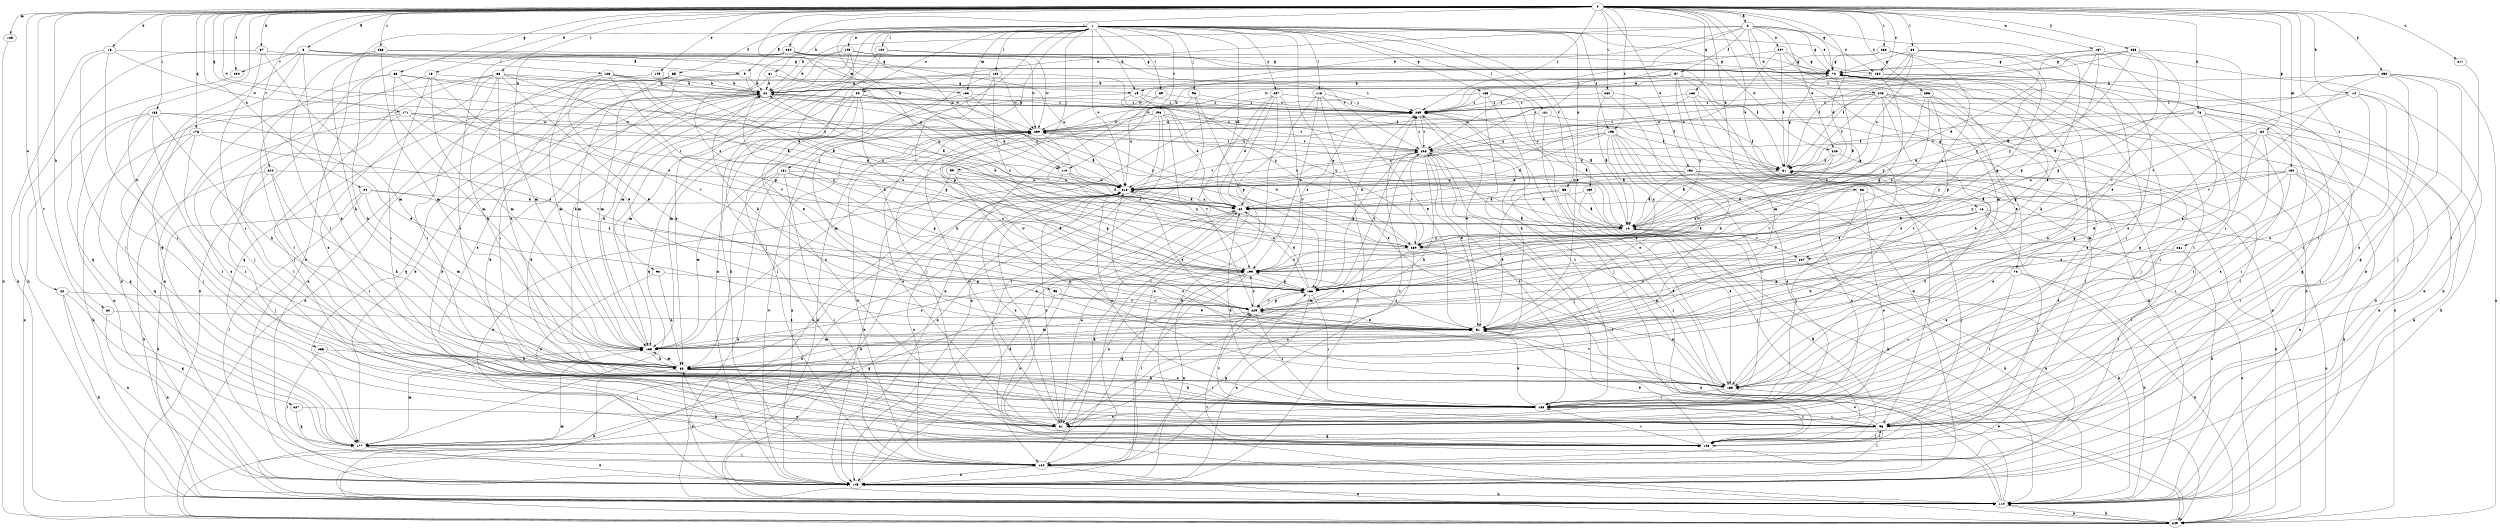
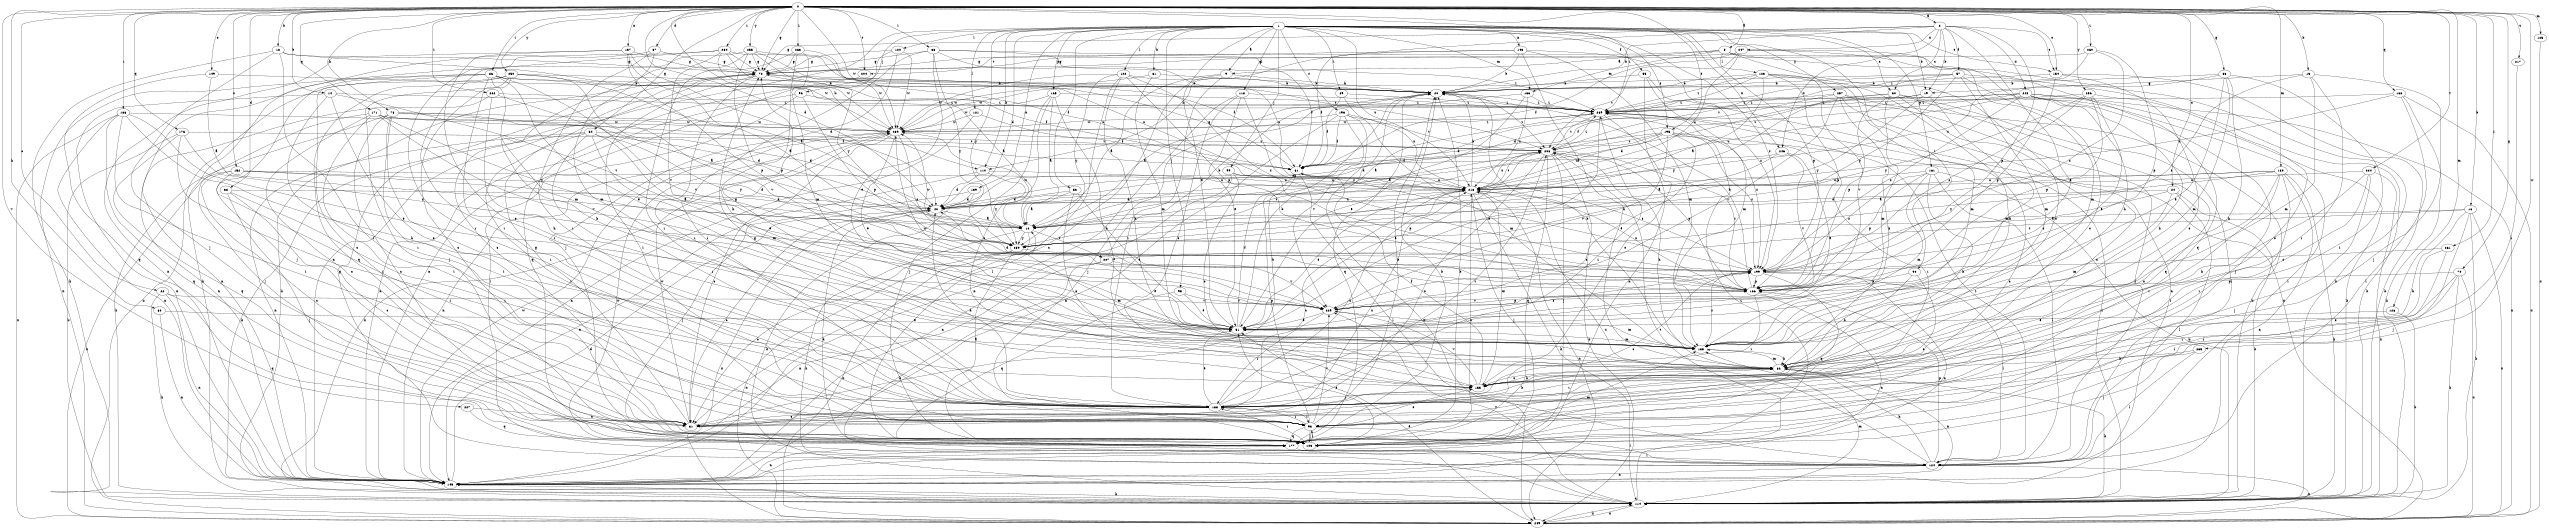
  strict digraph {
    0
    2
    5
    13
    14
    16
    18
    22
    24
    37
    38
    40
    63
    64
    70
    72
    78
    80
    86
    88
    110
    125
+   126
    130
    137
    149
    152
    154
    168
    171
    176
    186
    195
    204
    217
    224
    227
    235
    239
    250
    255
    256
    260
    261
    262
    263
    264
    269
    19
    30
    51
    166
    246
    20
    57
    247
    248
    9
    133
    114
    123
    155
    177
    199
    188
    103
    135
    145
    207
    10
    249
    82
    93
    229
    124
    31
    218
    259
    208
    61
    1
    53
    55
    81
    89
    90
    95
    96
    99
    118
    120
    121
    122
    139
    143
    161
    165
    196
    257
    0 -> 2 [label=a]
    0 -> 5 [label=a]
    0 -> 13 [label=b]
    0 -> 14 [label=b]
    0 -> 16 [label=b]
    0 -> 18 [label=b]
    0 -> 22 [label=c]
    0 -> 24 [label=c]
    0 -> 37 [label=d]
    0 -> 38 [label=d]
    0 -> 40 [label=d]
    0 -> 63 [label=g]
    0 -> 64 [label=g]
    0 -> 70 [label=g]
    0 -> 72 [label=g]
    0 -> 78 [label=h]
    0 -> 80 [label=h]
    0 -> 86 [label=i]
    0 -> 88 [label=i]
    0 -> 110 [label=k]
    0 -> 125 [label=m]
+   0 -> 126 [label=m]
    0 -> 130 [label=m]
    0 -> 137 [label=n]
    0 -> 149 [label=o]
    0 -> 152 [label=o]
    0 -> 154 [label=o]
    0 -> 168 [label=q]
    0 -> 171 [label=q]
    0 -> 176 [label=q]
    0 -> 186 [label=r]
    0 -> 195 [label=s]
    0 -> 204 [label=t]
    0 -> 217 [label=u]
    0 -> 224 [label=v]
    0 -> 227 [label=v]
    0 -> 235 [label=w]
    0 -> 239 [label=w]
    0 -> 250 [label=y]
    0 -> 255 [label=y]
    0 -> 256 [label=y]
    0 -> 260 [label=z]
    0 -> 261 [label=z]
    0 -> 262 [label=z]
    0 -> 263 [label=z]
    0 -> 264 [label=z]
    0 -> 269 [label=z]
    2 -> 72 [label=g]
    2 -> 110 [label=k]
    2 -> 154 [label=o]
    2 -> 19 [label=b]
    2 -> 30 [label=c]
    2 -> 51 [label=e]
    2 -> 166 [label=p]
    2 -> 246 [label=x]
    2 -> 20 [label=b]
    2 -> 57 [label=f]
    2 -> 247 [label=x]
    2 -> 248 [label=x]
    5 -> 204 [label=t]
    5 -> 9 [label=a]
    5 -> 133 [label=m]
    5 -> 114 [label=k]
    5 -> 123 [label=l]
    5 -> 155 [label=o]
    5 -> 177 [label=q]
    13 -> 19 [label=g]
    13 -> 199 [label=s]
    13 -> 188 [label=r]
    13 -> 103 [label=j]
    13 -> 135 [label=m]
    14 -> 269 [label=z]
    14 -> 155 [label=o]
    14 -> 188 [label=r]
    14 -> 145 [label=n]
    14 -> 207 [label=t]
    16 -> 114 [label=k]
    16 -> 103 [label=j]
    16 -> 207 [label=t]
    16 -> 10 [label=a]
    16 -> 249 [label=x]
    16 -> 82 [label=h]
    18 -> 72 [label=g]
    18 -> 239 [label=w]
    18 -> 114 [label=k]
    18 -> 103 [label=j]
    18 -> 93 [label=i]
    22 -> 114 [label=k]
    22 -> 177 [label=q]
    22 -> 145 [label=n]
    22 -> 229 [label=v]
    24 -> 40 [label=d]
    24 -> 114 [label=k]
    24 -> 199 [label=s]
    24 -> 135 [label=m]
    24 -> 124 [label=l]
    37 -> 72 [label=g]
    37 -> 114 [label=k]
    37 -> 188 [label=r]
    37 -> 135 [label=m]
    38 -> 40 [label=d]
    38 -> 188 [label=r]
    38 -> 103 [label=j]
    38 -> 31 [label=c]
    40 -> 10 [label=a]
    40 -> 249 [label=x]
    40 -> 31 [label=c]
    40 -> 218 [label=u]
    63 -> 51 [label=e]
    63 -> 20 [label=b]
    63 -> 135 [label=m]
    63 -> 82 [label=h]
    63 -> 93 [label=i]
    63 -> 218 [label=u]
    64 -> 51 [label=e]
    64 -> 114 [label=k]
    64 -> 188 [label=r]
    64 -> 135 [label=m]
    64 -> 145 [label=n]
    64 -> 93 [label=i]
    64 -> 259 [label=y]
    64 -> 208 [label=t]
    70 -> 166 [label=p]
    70 -> 114 [label=k]
    70 -> 188 [label=r]
    70 -> 249 [label=x]
    70 -> 93 [label=i]
    72 -> 20 [label=b]
+   72 -> 114 [label=k]
    72 -> 188 [label=r]
    72 -> 10 [label=a]
    72 -> 93 [label=i]
    72 -> 31 [label=c]
    78 -> 40 [label=d]
    78 -> 239 [label=w]
    78 -> 114 [label=k]
    78 -> 188 [label=r]
    78 -> 93 [label=i]
    78 -> 31 [label=c]
    78 -> 61 [label=f]
    80 -> 51 [label=e]
    80 -> 145 [label=n]
    86 -> 51 [label=e]
    86 -> 20 [label=b]
    86 -> 188 [label=r]
    86 -> 103 [label=j]
    86 -> 145 [label=n]
    86 -> 82 [label=h]
    86 -> 229 [label=v]
    86 -> 31 [label=c]
    86 -> 61 [label=f]
    88 -> 72 [label=g]
    88 -> 269 [label=z]
    88 -> 51 [label=e]
    88 -> 93 [label=i]
    88 -> 218 [label=u]
    88 -> 259 [label=y]
    88 -> 61 [label=f]
    110 -> 40 [label=d]
    110 -> 145 [label=n]
    110 -> 218 [label=u]
    110 -> 259 [label=y]
    125 -> 249 [label=x]
+   126 -> 51 [label=e]
+   126 -> 114 [label=k]
    130 -> 114 [label=k]
    130 -> 155 [label=o]
    130 -> 188 [label=r]
    130 -> 145 [label=n]
    130 -> 10 [label=a]
    130 -> 93 [label=i]
    130 -> 218 [label=u]
    130 -> 259 [label=y]
    137 -> 40 [label=d]
    137 -> 72 [label=g]
    137 -> 166 [label=p]
    137 -> 155 [label=o]
    137 -> 145 [label=n]
    137 -> 10 [label=a]
    149 -> 20 [label=b]
    149 -> 177 [label=q]
    149 -> 10 [label=a]
    152 -> 40 [label=d]
    152 -> 10 [label=a]
    152 -> 249 [label=x]
    152 -> 93 [label=i]
    152 -> 31 [label=c]
    152 -> 218 [label=u]
    154 -> 166 [label=p]
    154 -> 20 [label=b]
    154 -> 114 [label=k]
    154 -> 155 [label=o]
    168 -> 269 [label=z]
    168 -> 114 [label=k]
    168 -> 249 [label=x]
    168 -> 124 [label=l]
    168 -> 218 [label=u]
    171 -> 40 [label=d]
    171 -> 239 [label=w]
    171 -> 103 [label=j]
    171 -> 93 [label=i]
    171 -> 229 [label=v]
    171 -> 31 [label=c]
    171 -> 259 [label=y]
    176 -> 114 [label=k]
    176 -> 177 [label=q]
    176 -> 199 [label=s]
    176 -> 188 [label=r]
    176 -> 208 [label=t]
    186 -> 239 [label=w]
    186 -> 51 [label=e]
    186 -> 177 [label=q]
    186 -> 145 [label=n]
    186 -> 249 [label=x]
    186 -> 82 [label=h]
    186 -> 93 [label=i]
    195 -> 40 [label=d]
    195 -> 51 [label=e]
    195 -> 199 [label=s]
    195 -> 188 [label=r]
    195 -> 10 [label=a]
    195 -> 229 [label=v]
    195 -> 31 [label=c]
    195 -> 218 [label=u]
    195 -> 208 [label=t]
    204 -> 177 [label=q]
    217 -> 93 [label=i]
    224 -> 114 [label=k]
    224 -> 188 [label=r]
    224 -> 103 [label=j]
    224 -> 82 [label=h]
    224 -> 218 [label=u]
    227 -> 177 [label=q]
    227 -> 31 [label=c]
    235 -> 103 [label=j]
    235 -> 82 [label=h]
    235 -> 124 [label=l]
    239 -> 269 [label=z]
    239 -> 51 [label=e]
    239 -> 114 [label=k]
    239 -> 199 [label=s]
    239 -> 145 [label=n]
    239 -> 31 [label=c]
    239 -> 208 [label=t]
    250 -> 20 [label=b]
    250 -> 177 [label=q]
    250 -> 103 [label=j]
    250 -> 10 [label=a]
    250 -> 249 [label=x]
    250 -> 229 [label=v]
    250 -> 31 [label=c]
    255 -> 72 [label=g]
    255 -> 239 [label=w]
    255 -> 166 [label=p]
    255 -> 188 [label=r]
    255 -> 229 [label=v]
    255 -> 259 [label=y]
    255 -> 61 [label=f]
    256 -> 269 [label=z]
    256 -> 51 [label=e]
    256 -> 166 [label=p]
    256 -> 155 [label=o]
    256 -> 199 [label=s]
    256 -> 259 [label=y]
    260 -> 72 [label=g]
    260 -> 269 [label=z]
    260 -> 166 [label=p]
    260 -> 199 [label=s]
    261 -> 155 [label=o]
    261 -> 199 [label=s]
    261 -> 93 [label=i]
    262 -> 269 [label=z]
    262 -> 145 [label=n]
    262 -> 10 [label=a]
    262 -> 82 [label=h]
    263 -> 72 [label=g]
    263 -> 188 [label=r]
    263 -> 135 [label=m]
    263 -> 82 [label=h]
    263 -> 218 [label=u]
    264 -> 72 [label=g]
    264 -> 239 [label=w]
    264 -> 188 [label=r]
    264 -> 135 [label=m]
    264 -> 249 [label=x]
    264 -> 218 [label=u]
    264 -> 208 [label=t]
    269 -> 239 [label=w]
    269 -> 51 [label=e]
    269 -> 155 [label=o]
    269 -> 199 [label=s]
    269 -> 10 [label=a]
    269 -> 208 [label=t]
    19 -> 40 [label=d]
    19 -> 269 [label=z]
    19 -> 135 [label=m]
    19 -> 259 [label=y]
    30 -> 269 [label=z]
    30 -> 166 [label=p]
    30 -> 177 [label=q]
    30 -> 135 [label=m]
    30 -> 124 [label=l]
    30 -> 31 [label=c]
    30 -> 259 [label=y]
    51 -> 72 [label=g]
    51 -> 239 [label=w]
    51 -> 20 [label=b]
    51 -> 199 [label=s]
    51 -> 135 [label=m]
    51 -> 61 [label=f]
    166 -> 40 [label=d]
    166 -> 20 [label=b]
    166 -> 188 [label=r]
    166 -> 145 [label=n]
    166 -> 229 [label=v]
    166 -> 218 [label=u]
    166 -> 208 [label=t]
    246 -> 51 [label=e]
    246 -> 10 [label=a]
    246 -> 229 [label=v]
    246 -> 61 [label=f]
    20 -> 269 [label=z]
    20 -> 177 [label=q]
    20 -> 208 [label=t]
    20 -> 61 [label=f]
    57 -> 239 [label=w]
    57 -> 20 [label=b]
    57 -> 114 [label=k]
    57 -> 155 [label=o]
    57 -> 135 [label=m]
    57 -> 259 [label=y]
    57 -> 208 [label=t]
    247 -> 72 [label=g]
    247 -> 135 [label=m]
    247 -> 82 [label=h]
    247 -> 218 [label=u]
    247 -> 208 [label=t]
    247 -> 61 [label=f]
    248 -> 269 [label=z]
    248 -> 114 [label=k]
    248 -> 199 [label=s]
    248 -> 103 [label=j]
    248 -> 249 [label=x]
    248 -> 82 [label=h]
    248 -> 124 [label=l]
    248 -> 218 [label=u]
    248 -> 208 [label=t]
    248 -> 61 [label=f]
    9 -> 20 [label=b]
    9 -> 188 [label=r]
    9 -> 10 [label=a]
    9 -> 31 [label=c]
    133 -> 269 [label=z]
    133 -> 51 [label=e]
    133 -> 10 [label=a]
    133 -> 218 [label=u]
    114 -> 269 [label=z]
    114 -> 135 [label=m]
    114 -> 249 [label=x]
    114 -> 229 [label=v]
    114 -> 208 [label=t]
    123 -> 40 [label=d]
    123 -> 269 [label=z]
    123 -> 166 [label=p]
    123 -> 20 [label=b]
    123 -> 135 [label=m]
    123 -> 10 [label=a]
    123 -> 82 [label=h]
    123 -> 229 [label=v]
    155 -> 188 [label=r]
    155 -> 82 [label=h]
    155 -> 229 [label=v]
    155 -> 218 [label=u]
    155 -> 61 [label=f]
    177 -> 20 [label=b]
    177 -> 135 [label=m]
    177 -> 145 [label=n]
    177 -> 124 [label=l]
    177 -> 218 [label=u]
    199 -> 166 [label=p]
    199 -> 177 [label=q]
    199 -> 145 [label=n]
    199 -> 124 [label=l]
    199 -> 31 [label=c]
    188 -> 40 [label=d]
    188 -> 72 [label=g]
    188 -> 269 [label=z]
    188 -> 51 [label=e]
    188 -> 82 [label=h]
    188 -> 93 [label=i]
    188 -> 31 [label=c]
    188 -> 218 [label=u]
    188 -> 208 [label=t]
    103 -> 51 [label=e]
    103 -> 20 [label=b]
    103 -> 188 [label=r]
    103 -> 10 [label=a]
    103 -> 93 [label=i]
    135 -> 20 [label=b]
    135 -> 199 [label=s]
    135 -> 82 [label=h]
    145 -> 40 [label=d]
    145 -> 239 [label=w]
    145 -> 269 [label=z]
    145 -> 114 [label=k]
    207 -> 51 [label=e]
    207 -> 20 [label=b]
    207 -> 114 [label=k]
    207 -> 145 [label=n]
    207 -> 229 [label=v]
    10 -> 239 [label=w]
    10 -> 114 [label=k]
    10 -> 207 [label=t]
    10 -> 249 [label=x]
    10 -> 259 [label=y]
    249 -> 51 [label=e]
    249 -> 114 [label=k]
    82 -> 114 [label=k]
    82 -> 155 [label=o]
    82 -> 188 [label=r]
    82 -> 135 [label=m]
    82 -> 145 [label=n]
    93 -> 20 [label=b]
    93 -> 155 [label=o]
    93 -> 177 [label=q]
    93 -> 188 [label=r]
    93 -> 103 [label=j]
    93 -> 229 [label=v]
    93 -> 124 [label=l]
-   93 -> 61 [label=f]
+   93 -> 61 [label=p]
    229 -> 51 [label=e]
    229 -> 166 [label=p]
    229 -> 199 [label=s]
    229 -> 188 [label=r]
    229 -> 135 [label=m]
    124 -> 40 [label=d]
    124 -> 72 [label=g]
    124 -> 239 [label=w]
    124 -> 269 [label=z]
    124 -> 166 [label=p]
    124 -> 145 [label=n]
    124 -> 249 [label=x]
    124 -> 82 [label=h]
    124 -> 218 [label=u]
    31 -> 72 [label=g]
    31 -> 239 [label=w]
    31 -> 20 [label=b]
    31 -> 218 [label=u]
    218 -> 40 [label=d]
    218 -> 51 [label=e]
    218 -> 20 [label=b]
    218 -> 114 [label=k]
    218 -> 103 [label=j]
    218 -> 249 [label=x]
    218 -> 31 [label=c]
    218 -> 208 [label=t]
    259 -> 239 [label=w]
    259 -> 199 [label=s]
    259 -> 135 [label=m]
    259 -> 249 [label=x]
    259 -> 31 [label=c]
    259 -> 208 [label=t]
    208 -> 269 [label=z]
    208 -> 51 [label=e]
    208 -> 166 [label=p]
+   208 -> 177 [label=q]
    208 -> 103 [label=j]
    208 -> 249 [label=x]
    208 -> 82 [label=h]
    208 -> 31 [label=c]
    208 -> 218 [label=u]
    208 -> 61 [label=f]
    61 -> 72 [label=g]
    61 -> 199 [label=s]
    61 -> 124 [label=l]
    61 -> 218 [label=u]
    1 -> 40 [label=d]
    1 -> 110 [label=k]
    1 -> 154 [label=o]
    1 -> 195 [label=s]
    1 -> 19 [label=b]
    1 -> 30 [label=c]
    1 -> 51 [label=e]
    1 -> 166 [label=p]
    1 -> 246 [label=x]
    1 -> 9 [label=a]
    1 -> 133 [label=m]
    1 -> 199 [label=s]
    1 -> 145 [label=n]
    1 -> 218 [label=u]
    1 -> 259 [label=y]
    1 -> 53 [label=f]
    1 -> 55 [label=f]
    1 -> 81 [label=h]
    1 -> 89 [label=i]
    1 -> 90 [label=i]
    1 -> 95 [label=j]
    1 -> 96 [label=j]
    1 -> 99 [label=j]
    1 -> 118 [label=l]
    1 -> 120 [label=l]
    1 -> 121 [label=l]
    1 -> 122 [label=l]
    1 -> 139 [label=n]
    1 -> 143 [label=n]
    1 -> 161 [label=p]
    1 -> 165 [label=p]
    1 -> 196 [label=s]
    1 -> 257 [label=y]
    53 -> 40 [label=d]
    53 -> 51 [label=e]
    53 -> 155 [label=o]
    53 -> 10 [label=a]
    55 -> 20 [label=b]
    55 -> 135 [label=m]
    55 -> 145 [label=n]
    55 -> 249 [label=x]
    81 -> 239 [label=w]
    81 -> 20 [label=b]
    81 -> 135 [label=m]
    89 -> 269 [label=z]
    89 -> 103 [label=j]
    89 -> 218 [label=u]
    90 -> 166 [label=p]
    90 -> 82 [label=h]
    90 -> 31 [label=c]
    95 -> 51 [label=e]
    95 -> 177 [label=q]
    95 -> 229 [label=v]
    96 -> 269 [label=z]
    96 -> 166 [label=p]
    96 -> 145 [label=n]
    96 -> 124 [label=l]
    99 -> 166 [label=p]
    99 -> 155 [label=o]
    99 -> 145 [label=n]
    99 -> 218 [label=u]
    118 -> 269 [label=z]
    118 -> 51 [label=e]
    118 -> 155 [label=o]
    118 -> 199 [label=s]
    118 -> 145 [label=n]
    120 -> 72 [label=g]
    120 -> 239 [label=w]
    120 -> 103 [label=j]
    120 -> 145 [label=n]
    121 -> 239 [label=w]
    121 -> 145 [label=n]
    121 -> 61 [label=f]
    122 -> 239 [label=w]
    122 -> 166 [label=p]
    122 -> 20 [label=b]
    122 -> 199 [label=s]
    122 -> 82 [label=h]
    122 -> 124 [label=l]
    122 -> 259 [label=y]
    139 -> 40 [label=d]
    139 -> 114 [label=k]
    139 -> 103 [label=j]
    143 -> 72 [label=g]
    143 -> 20 [label=b]
    143 -> 199 [label=s]
    143 -> 135 [label=m]
    143 -> 82 [label=h]
    143 -> 61 [label=f]
    161 -> 166 [label=p]
    161 -> 114 [label=k]
    161 -> 199 [label=s]
    161 -> 135 [label=m]
    161 -> 82 [label=h]
    161 -> 124 [label=l]
    161 -> 218 [label=u]
    165 -> 239 [label=w]
    165 -> 269 [label=z]
    165 -> 155 [label=o]
    165 -> 103 [label=j]
    165 -> 10 [label=a]
    165 -> 82 [label=h]
    196 -> 239 [label=w]
    196 -> 135 [label=m]
    196 -> 145 [label=n]
    196 -> 249 [label=x]
    196 -> 229 [label=v]
    196 -> 208 [label=t]
    196 -> 61 [label=f]
    257 -> 40 [label=d]
    257 -> 269 [label=z]
    257 -> 114 [label=k]
    257 -> 145 [label=n]
    257 -> 82 [label=h]
    257 -> 229 [label=v]
    257 -> 124 [label=l]
  }
